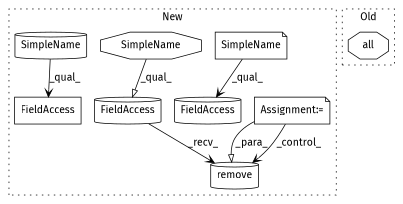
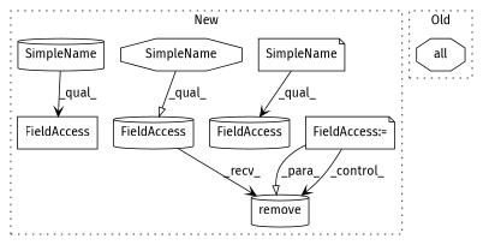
  digraph {
    fontname="Fira Sans"
    node [a=22 l=10 s=15187 shape=cylinder fontname="Fira Sans"]
    edge [arrowhead=vee fontname="Fira Sans"]
    n1 [a=32 l="7,1" label=remove s="15198,15212"]
    n2 [label=FieldAccess]
    n3 [label=FieldAccess s=14793]
    n4 [label=FieldAccess s=15149 shape=box]
-   n5 [a=7 l="53,2" label="Assignment:=" s="15082,15177" shape=note]
+   n5 [a=7 l="53,2" label="FieldAccess:=" s="15082,15177" shape=note]
    n6 [a=42 l=3 label=SimpleName s=14793 shape=note]
    n7 [a=42 l=3 label=SimpleName shape=octagon]
    n8 [a=42 l=3 label=SimpleName s=15149]
    n9 [a=32 l=5 label=all s=20291 shape=octagon]
    subgraph cluster_1 {
      label=New
      style=dotted
      n1
      n2
      n3
      n4
      n5
      n6
      n7
      n8
    }
    subgraph cluster_2 {
      label=Old
      style=dotted
      n9
    }
    n2 -> n1 [label=_recv_]
    n5 -> n1 [label=_para_ arrowhead=onormal]
    n5 -> n1 [label=_control_]
    n6 -> n3 [label=_qual_]
    n7 -> n2 [label=_qual_ arrowhead=onormal]
    n8 -> n4 [label=_qual_]
  }
